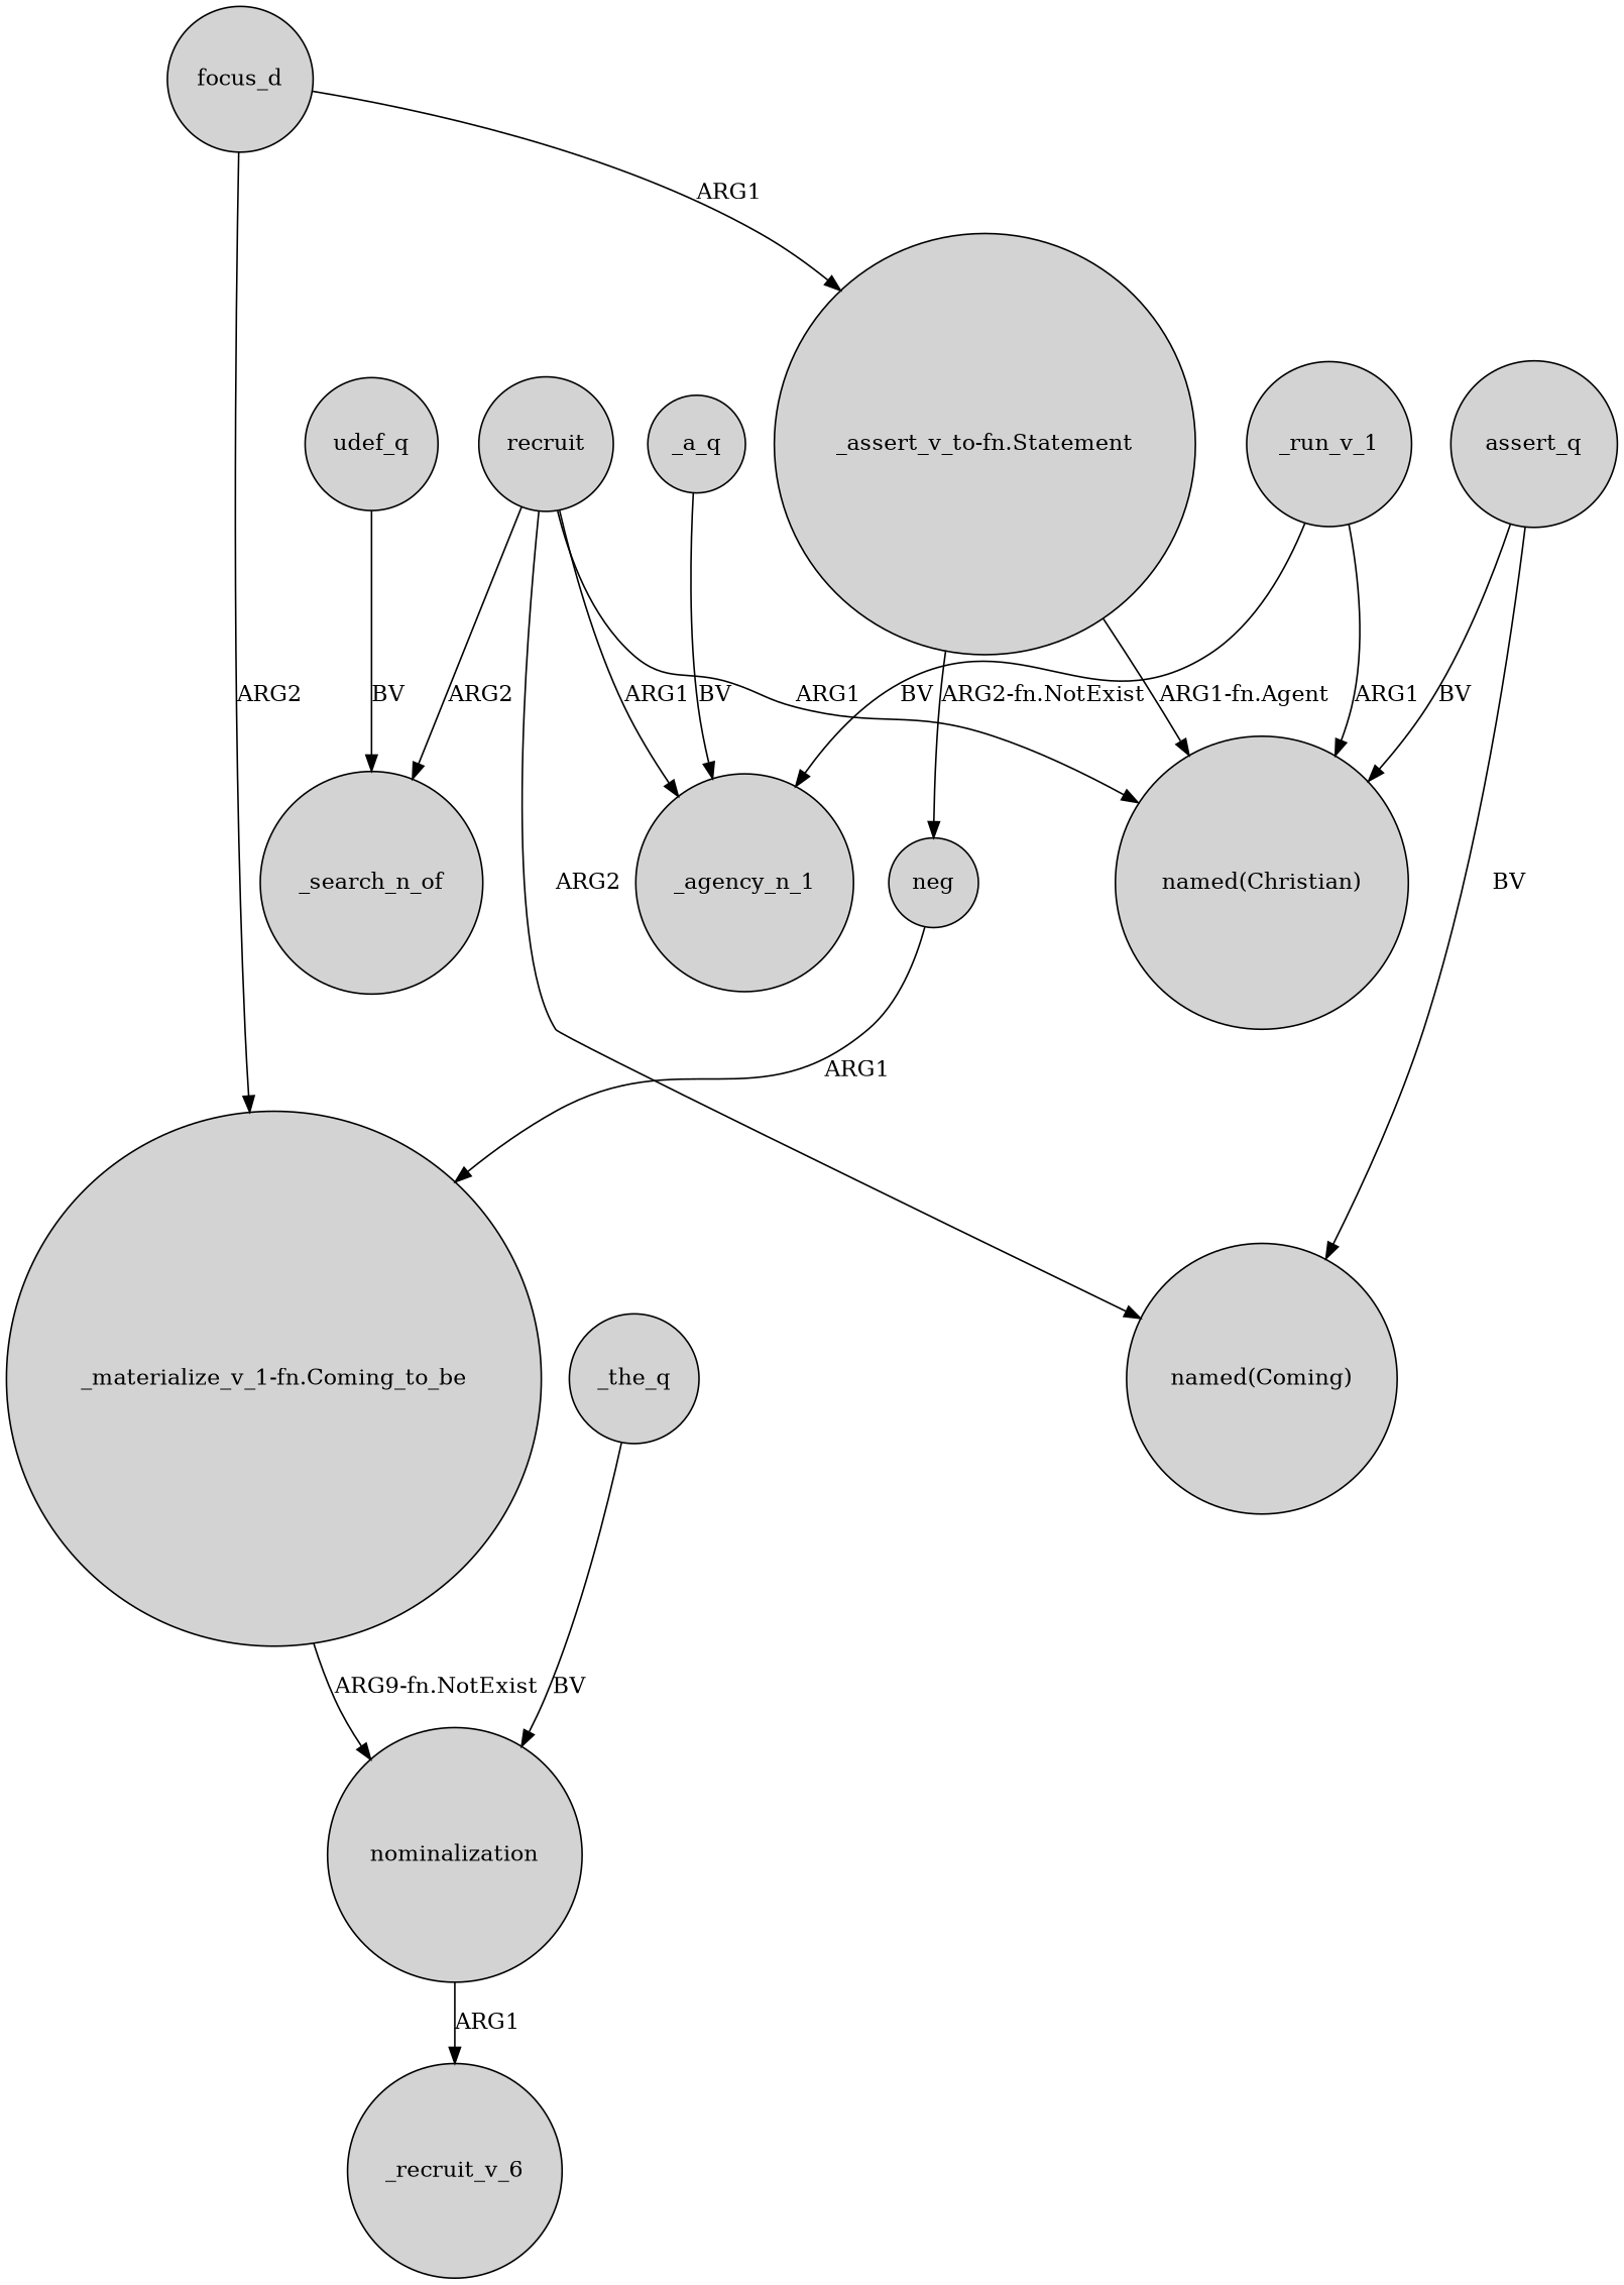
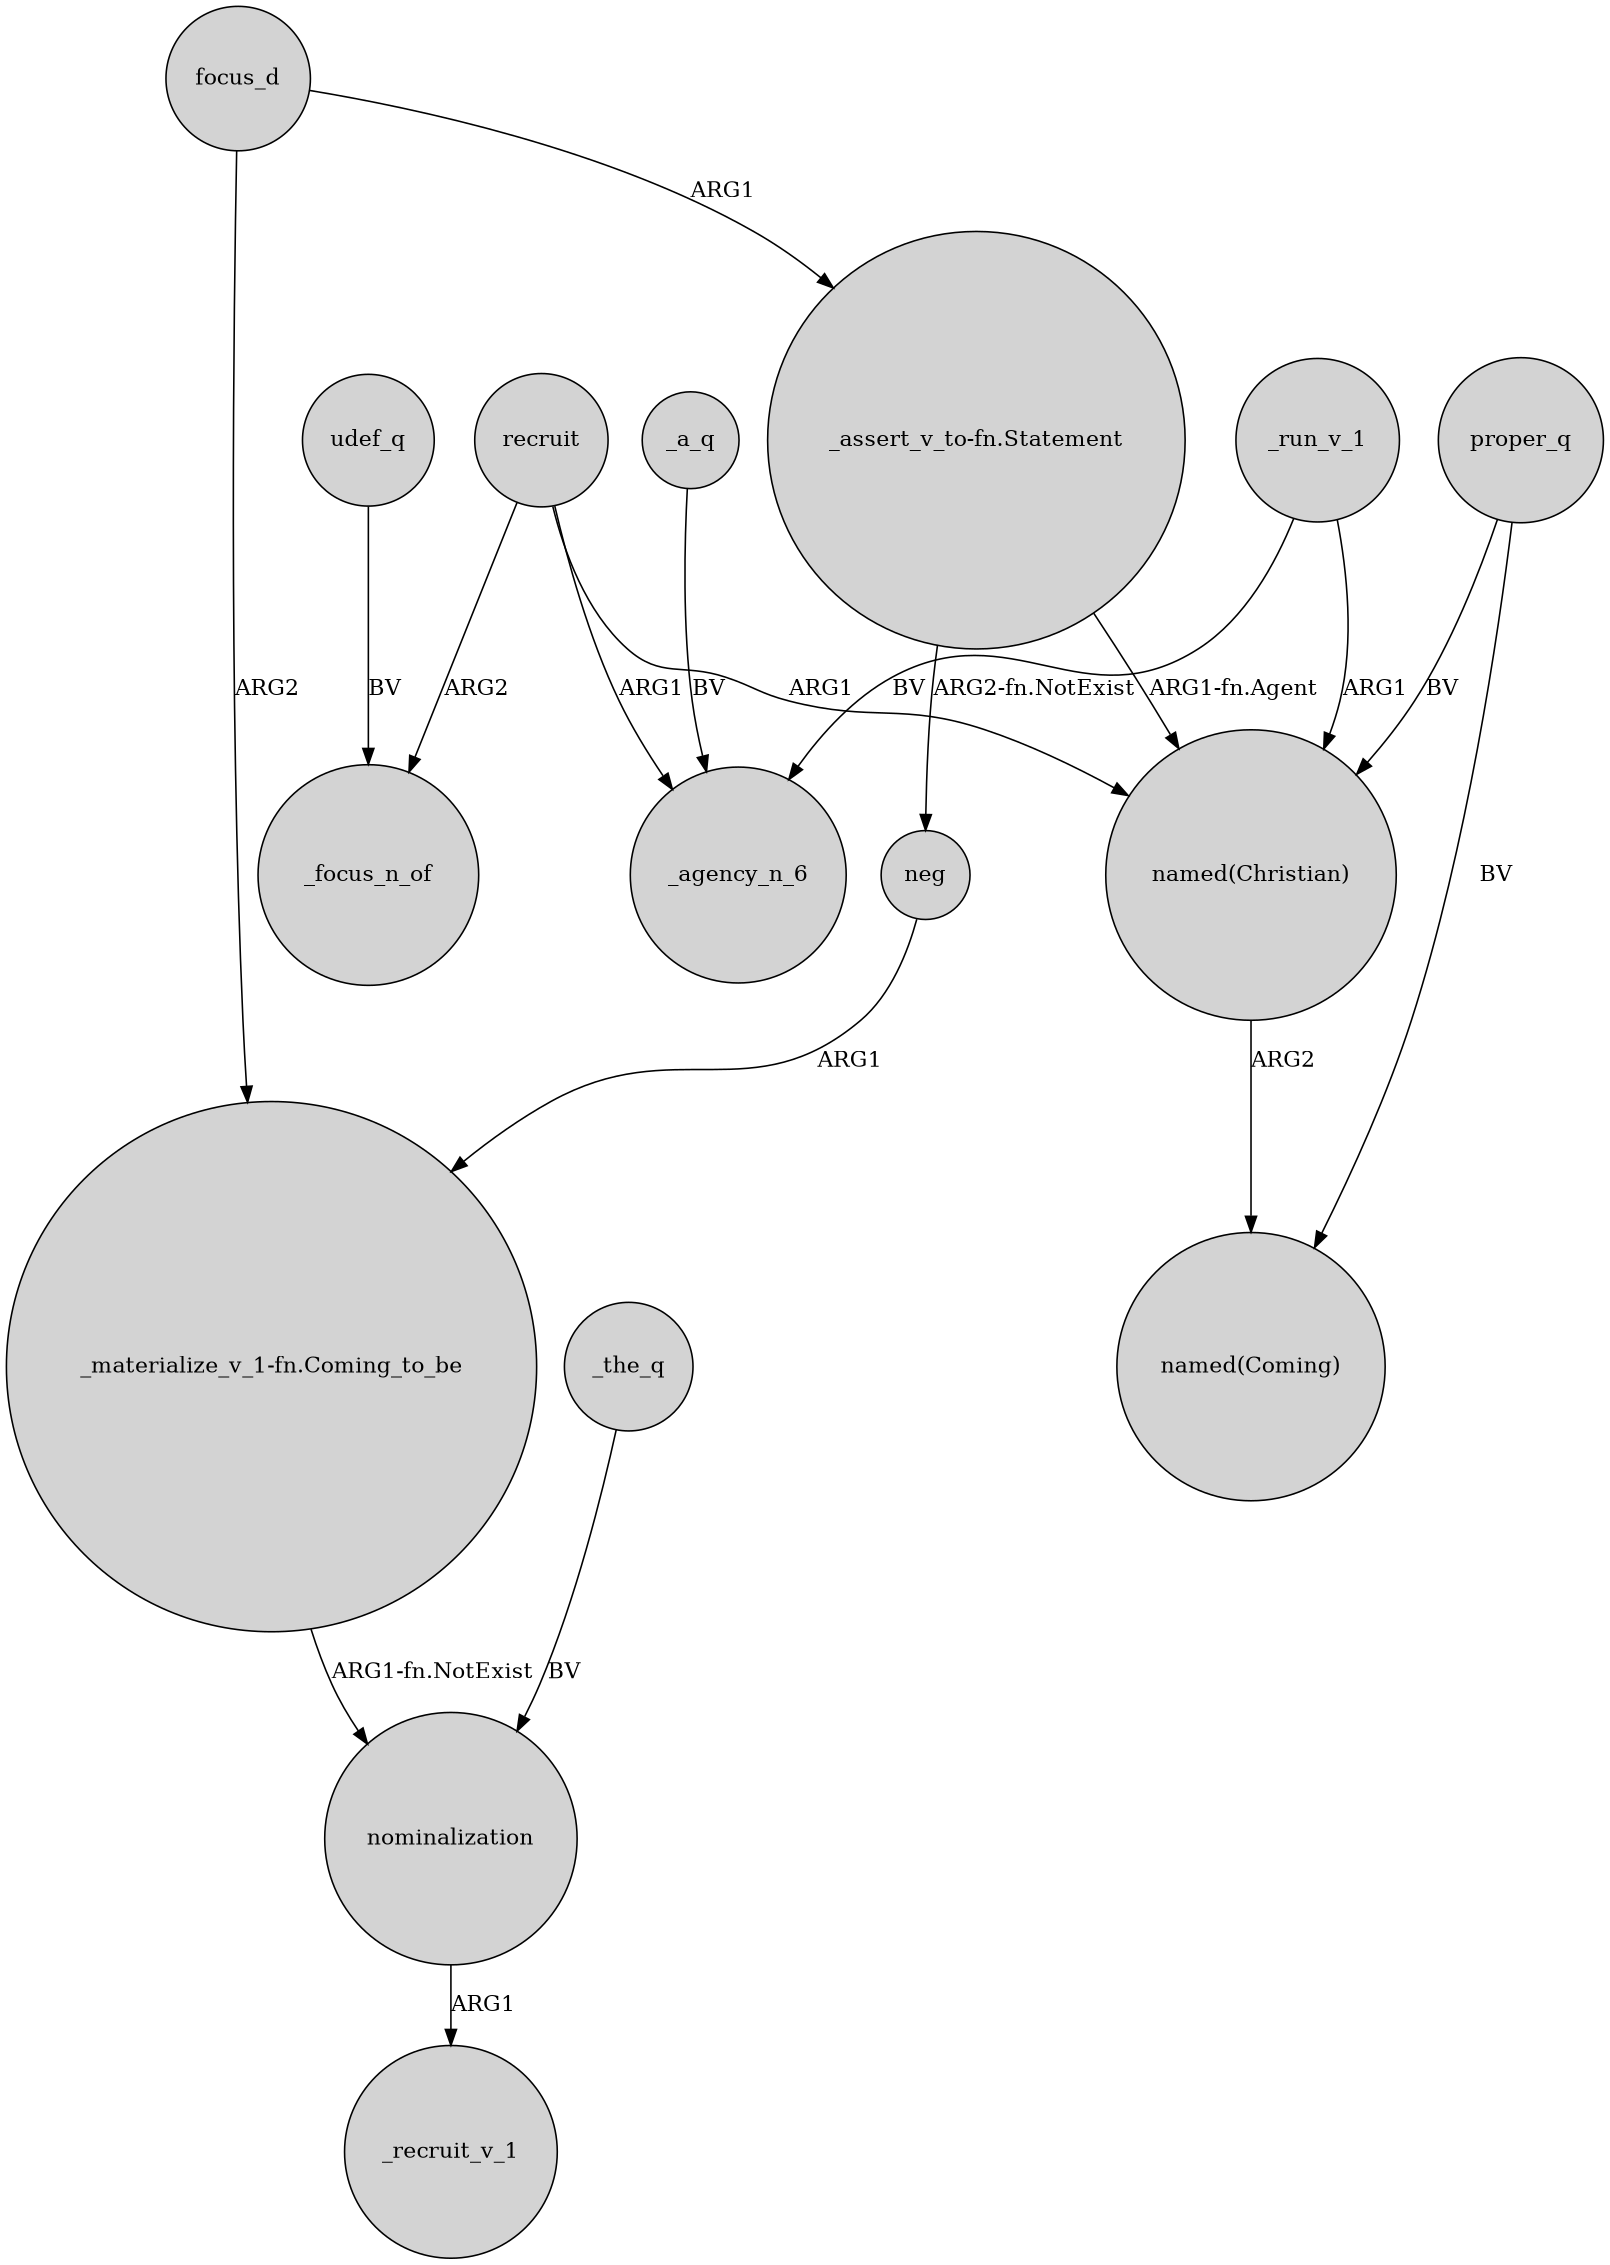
  digraph {
    fontname="DejaVu Serif"
    node [fontname="DejaVu Serif" shape=circle style=filled]
    edge [fontname="DejaVu Serif"]
    n1 [label=recruit]
-   _search_n_of
+   _search_n_of [label=_focus_n_of]
    n3 [label="named(Coming)"]
    "named(Christian)"
-   _agency_n_1
+   _agency_n_1 [label=_agency_n_6]
    "_assert_v_to-fn.Statement"
    neg
    "_materialize_v_1-fn.Coming_to_be"
    nominalization
    _run_v_1
-   _recruit_v_1 [label=_recruit_v_6]
-   proper_q [label=assert_q]
+   _recruit_v_1
+   proper_q
    _a_q
    focus_d
    _the_q
    udef_q
    n1 -> _search_n_of [label=ARG2]
-   n1 -> n3 [label=ARG2]
+   "named(Christian)" -> n3 [label=ARG2]
    n1 -> "named(Christian)" [label=ARG1]
    n1 -> _agency_n_1 [label=ARG1]
    "_assert_v_to-fn.Statement" -> "named(Christian)" [label="ARG1-fn.Agent"]
    "_assert_v_to-fn.Statement" -> neg [label="ARG2-fn.NotExist"]
    neg -> "_materialize_v_1-fn.Coming_to_be" [label=ARG1]
-   "_materialize_v_1-fn.Coming_to_be" -> nominalization [label="ARG9-fn.NotExist"]
+   "_materialize_v_1-fn.Coming_to_be" -> nominalization [label="ARG1-fn.NotExist"]
    nominalization -> _recruit_v_1 [label=ARG1]
    _run_v_1 -> "named(Christian)" [label=ARG1]
    _run_v_1 -> _agency_n_1 [label=BV]
    proper_q -> n3 [label=BV]
    proper_q -> "named(Christian)" [label=BV]
    _a_q -> _agency_n_1 [label=BV]
    focus_d -> "_assert_v_to-fn.Statement" [label=ARG1]
    focus_d -> "_materialize_v_1-fn.Coming_to_be" [label=ARG2]
    _the_q -> nominalization [label=BV]
    udef_q -> _search_n_of [label=BV]
  }
